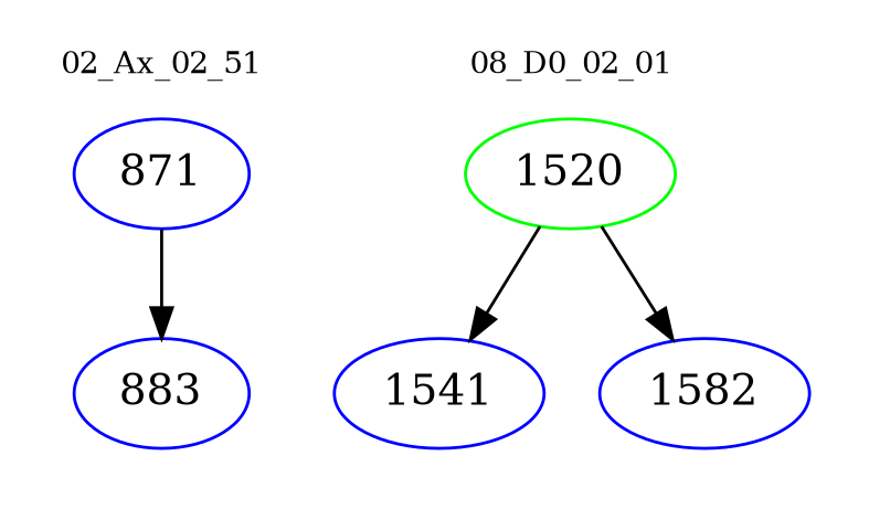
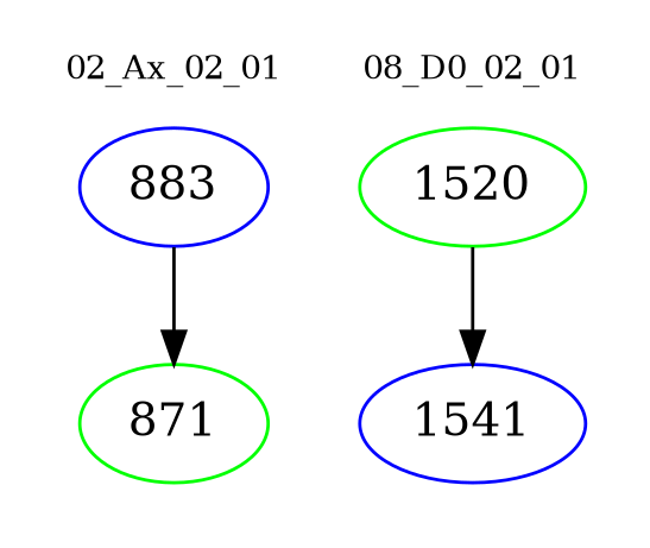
  digraph {
    node [color=blue]
    edge [color=black]
-   n1 [label=871]
+   n1 [color=green label=871]
    n2 [label=883]
    n3 [color=green label=1520]
    n4 [label=1541]
-   n5 [label=1582]
    subgraph cluster_1 {
      color=white
      fontsize=10
-     label="02_Ax_02_51"
+     label="02_Ax_02_01"
      n1
      n2
    }
    subgraph cluster_2 {
      color=white
      fontsize=10
      label="08_D0_02_01"
      n3
      n4
-     n5
    }
-   n1 -> n2
+   n2 -> n1
    n3 -> n4
-   n3 -> n5
  }
